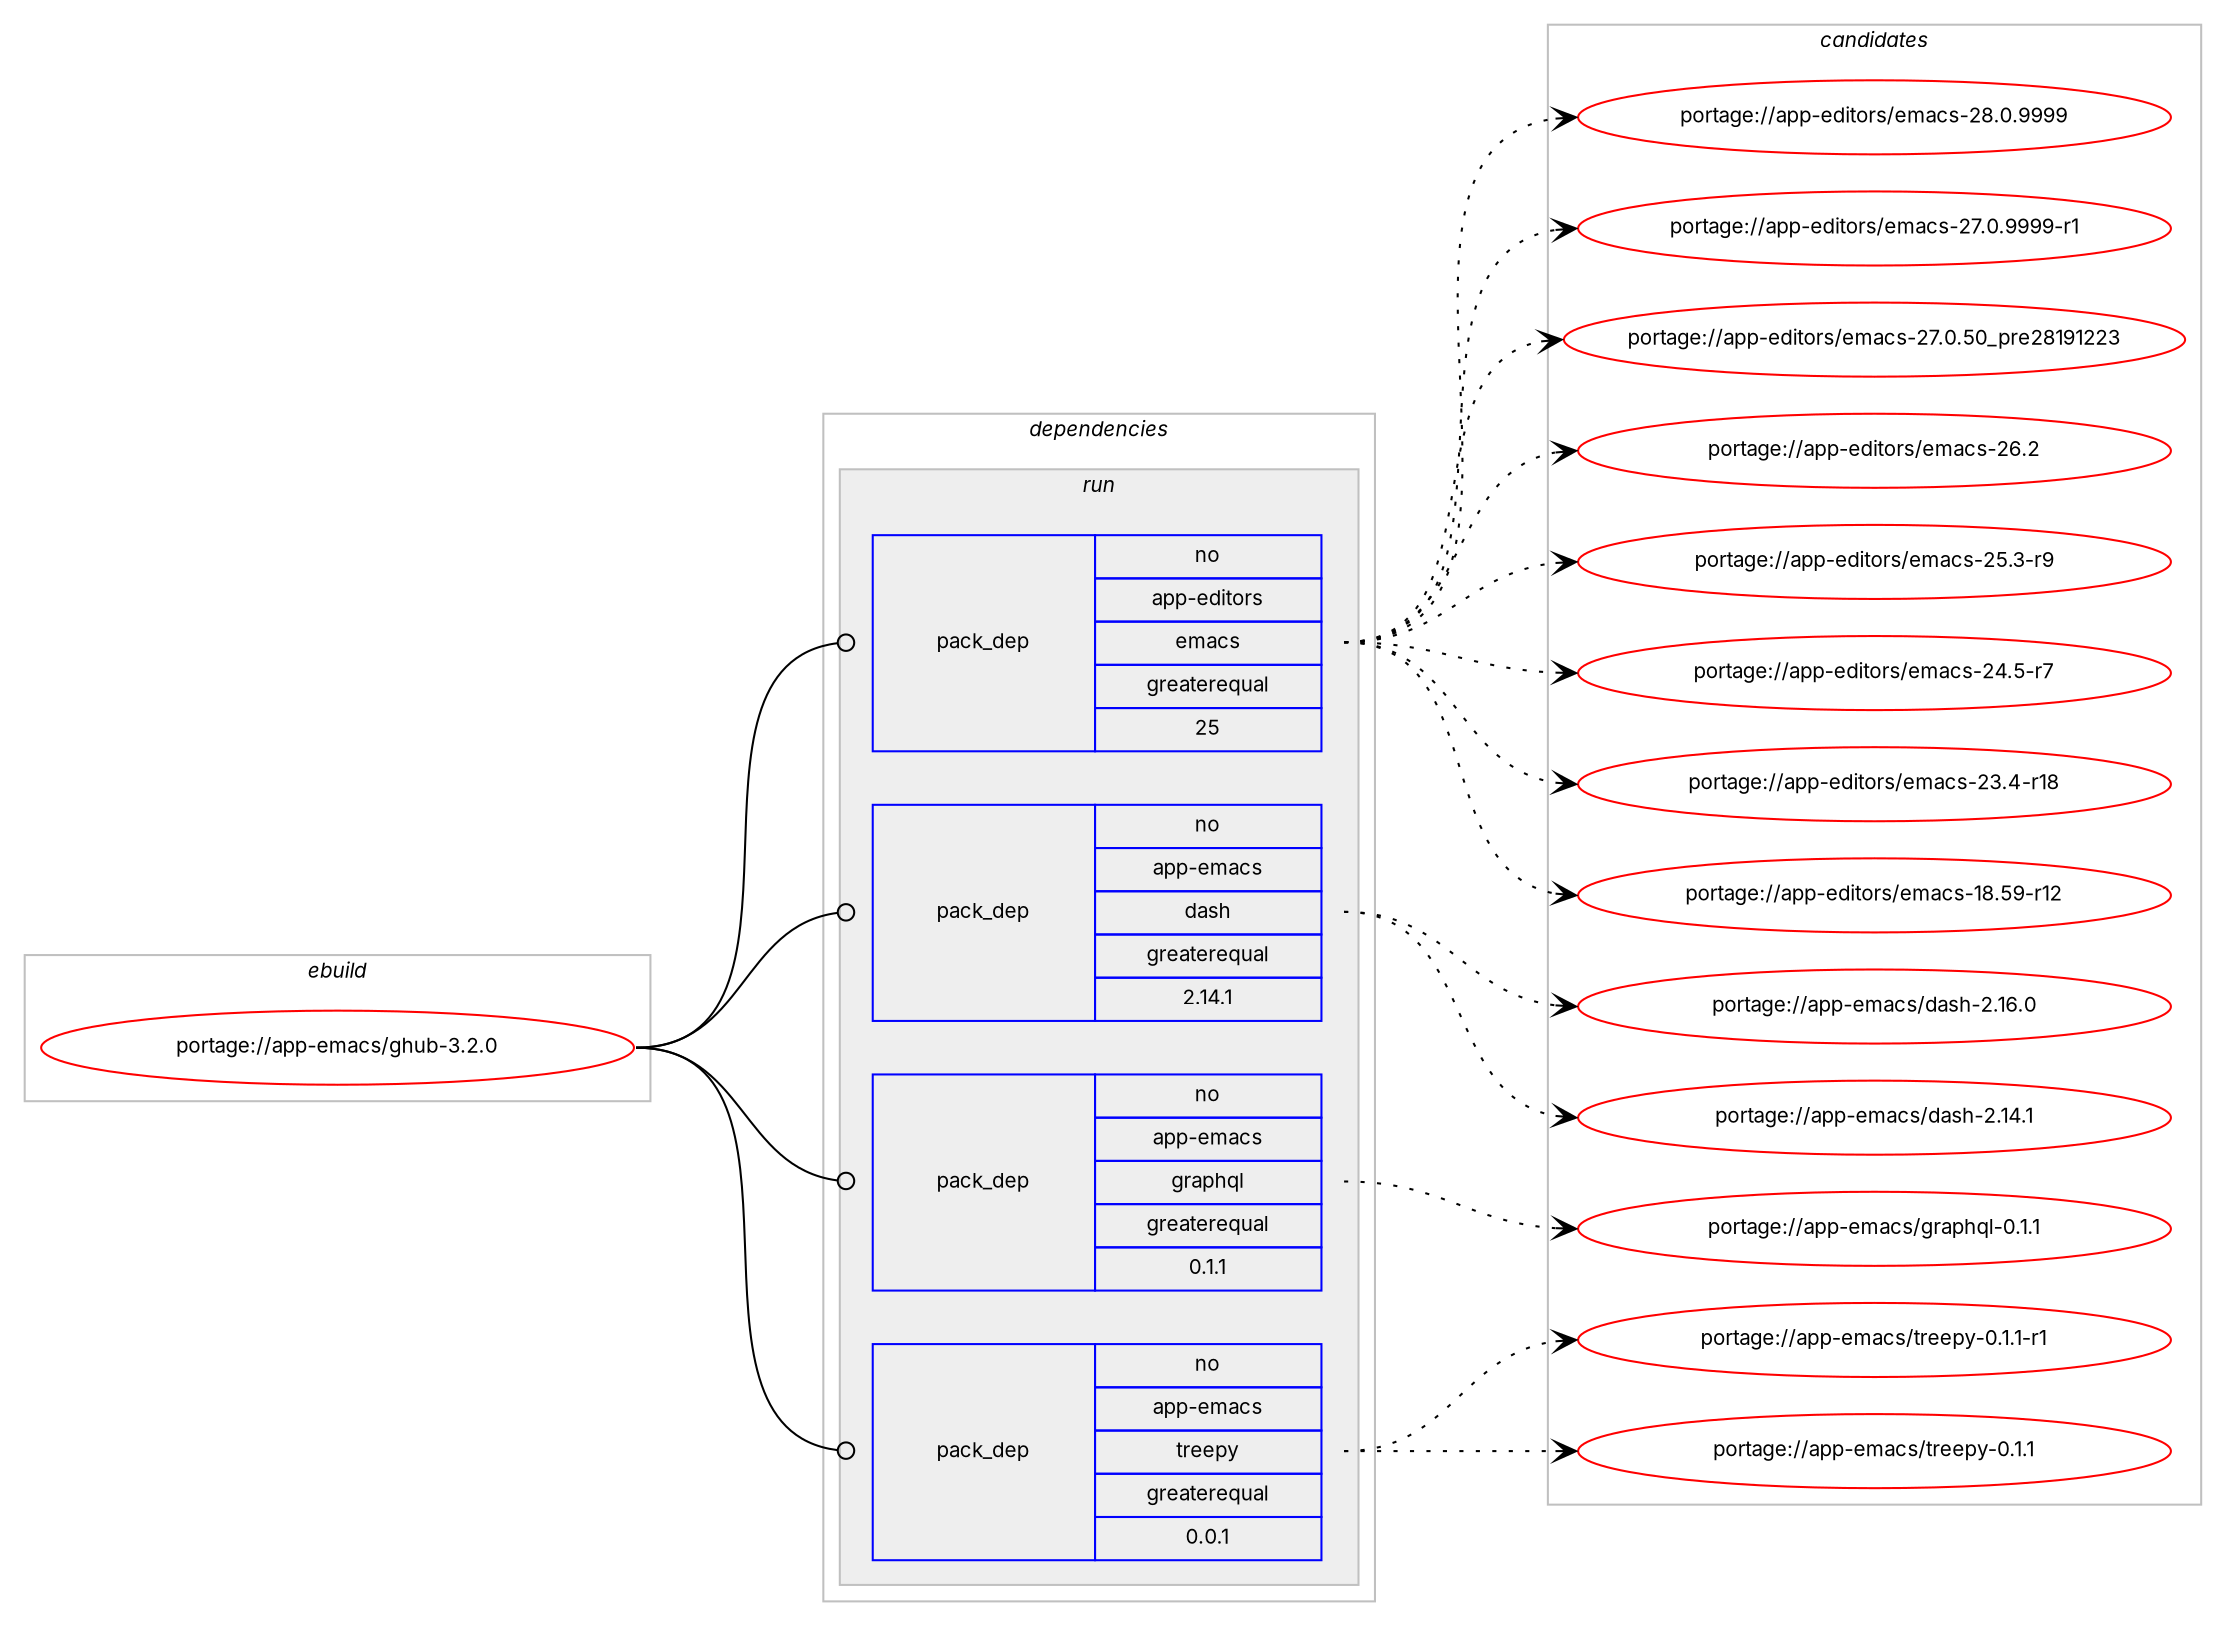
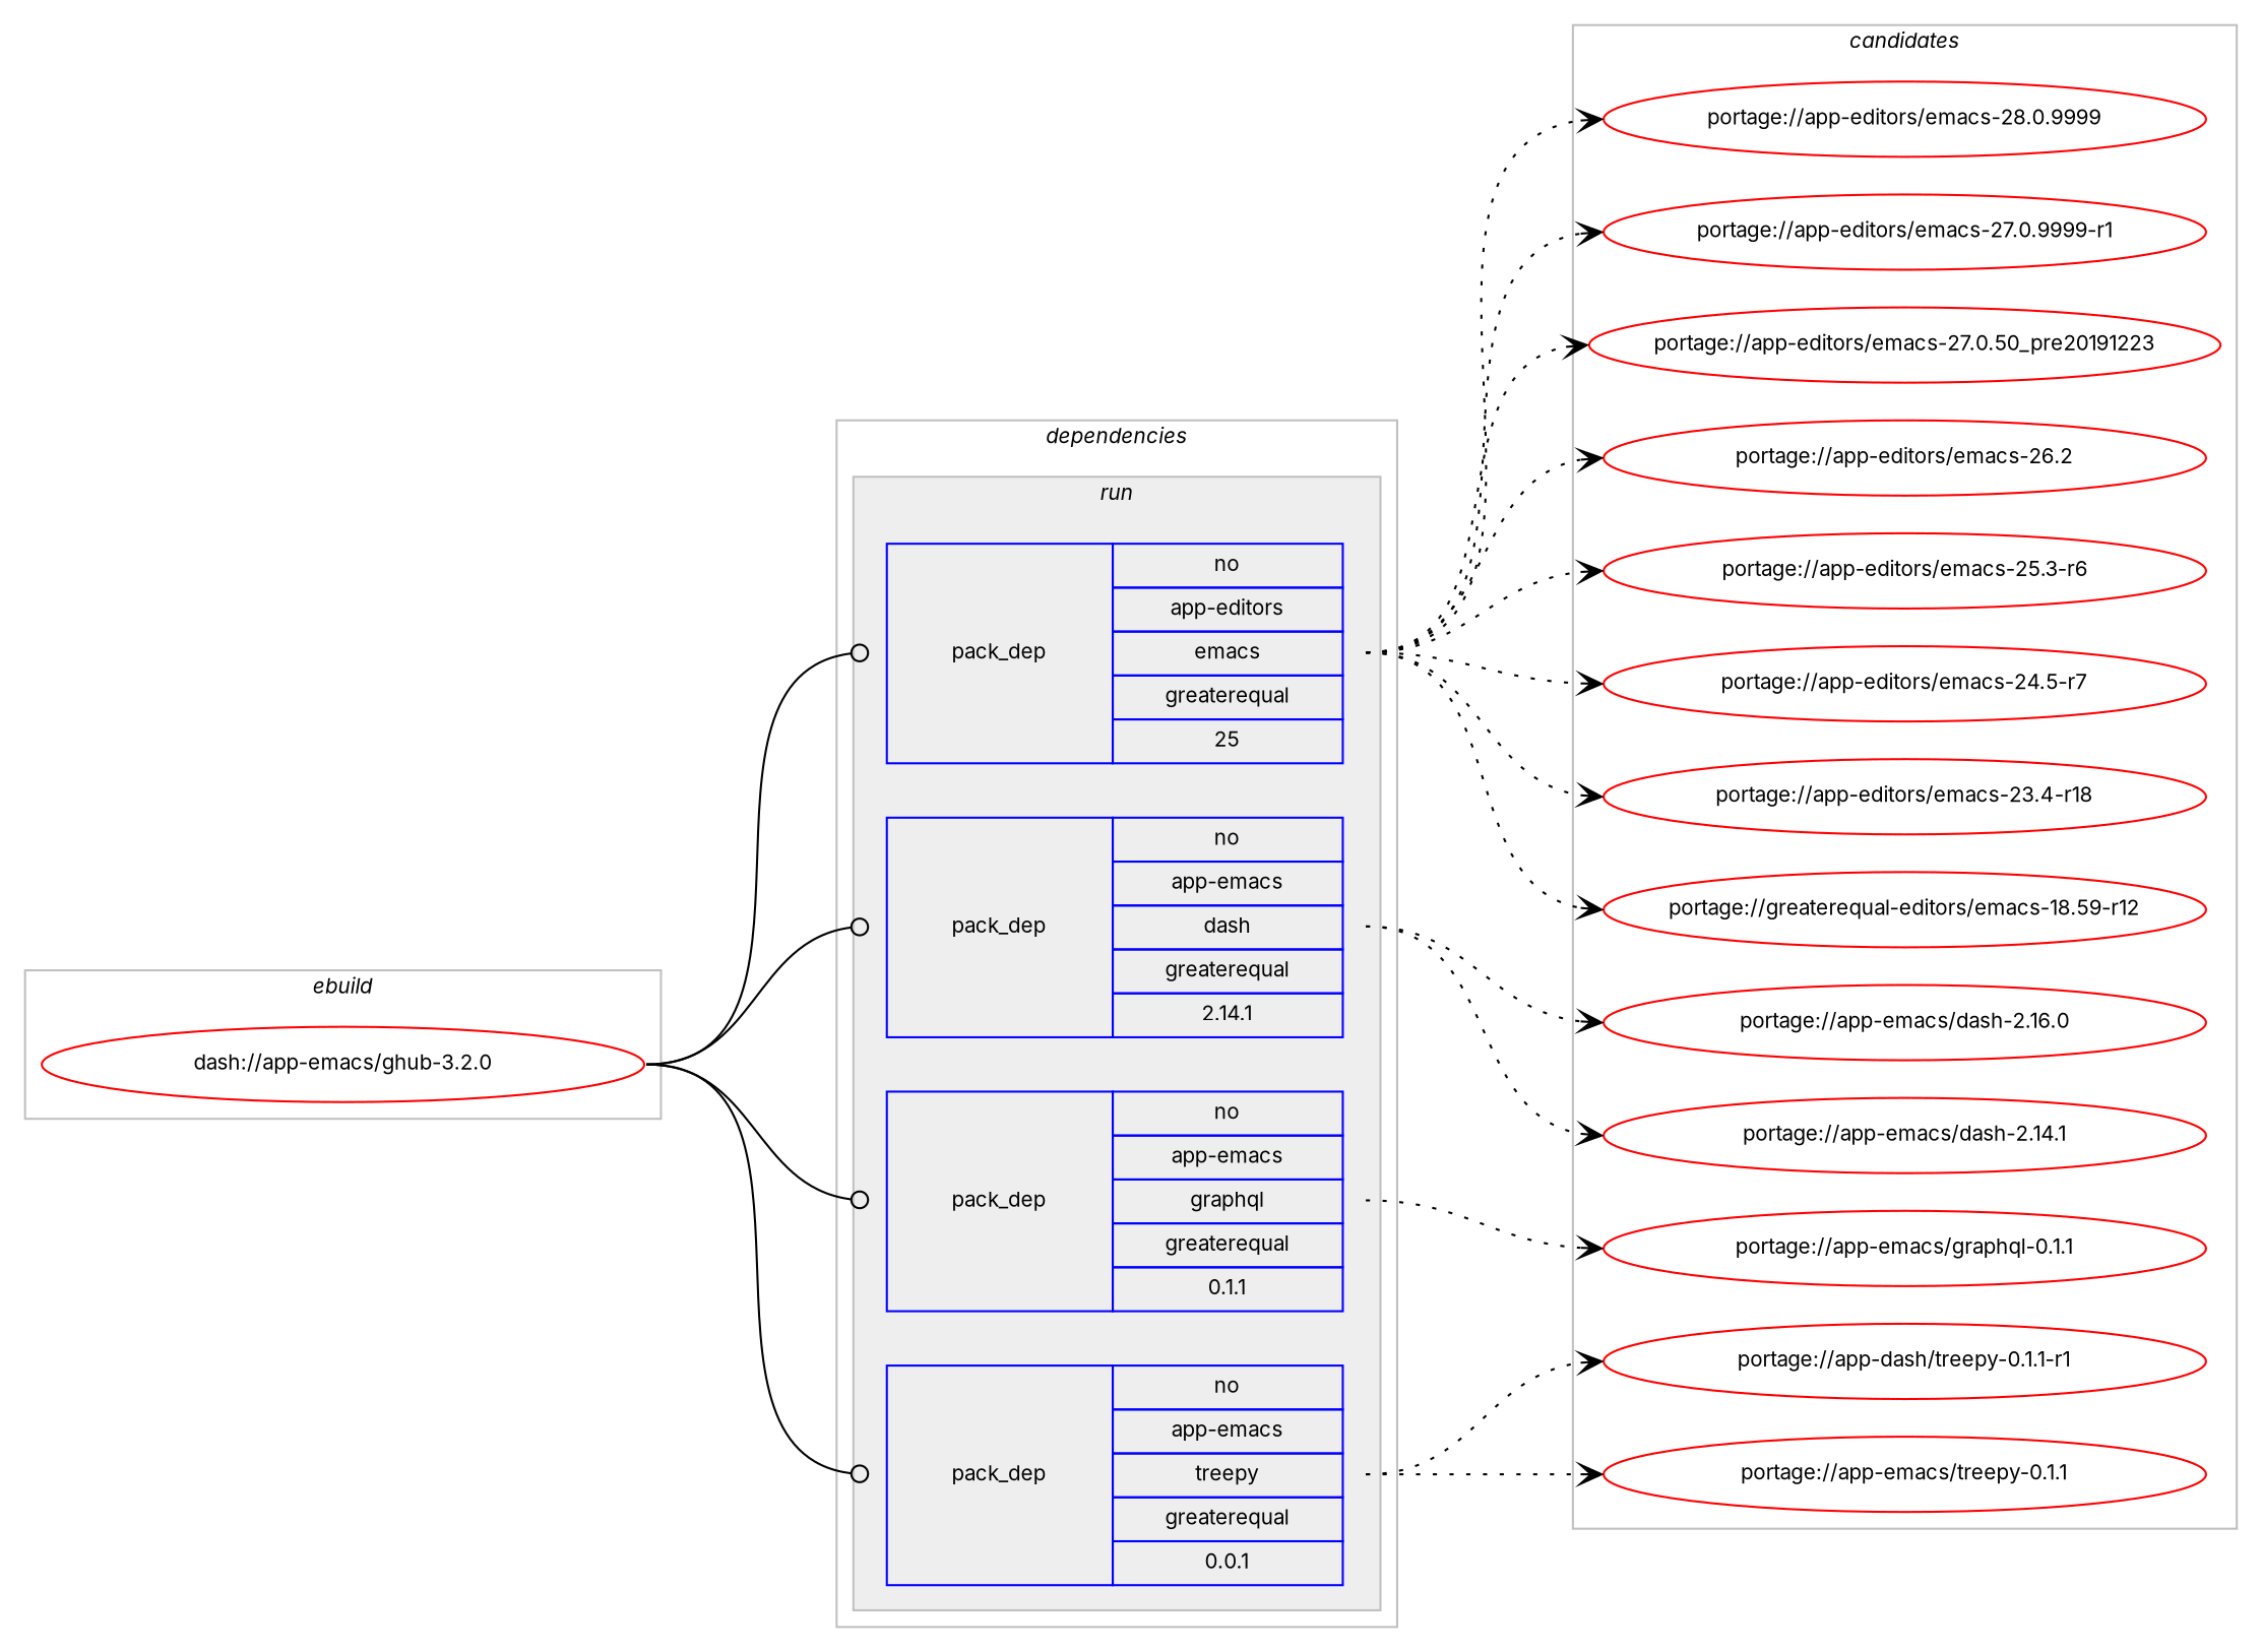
  digraph {
    compound=true
    concentrate=true
    fontname=Inter
    fontsize=10
    newrank=true
    rankdir=LR
    ranksep=1.5
    node [color=red fontname=Inter fontsize=10]
    edge [arrowhead=vee fontname=Inter headport=w style=dotted tailport=e weight=100]
-   n1 [label="portage://app-emacs/ghub-3.2.0" width=4]
+   n1 [label="dash://app-emacs/ghub-3.2.0" width=4]
    n2 [color=blue label=<<TABLE BORDER="0" CELLBORDER="1" CELLSPACING="0" CELLPADDING="4" WIDTH="220"><TR><TD ROWSPAN="6" CELLPADDING="30">pack_dep</TD></TR><TR><TD WIDTH="110">no</TD></TR><TR><TD>app-editors</TD></TR><TR><TD>emacs</TD></TR><TR><TD>greaterequal</TD></TR><TR><TD>25</TD></TR></TABLE>> shape=none]
    n3 [color=blue label=<<TABLE BORDER="0" CELLBORDER="1" CELLSPACING="0" CELLPADDING="4" WIDTH="220"><TR><TD ROWSPAN="6" CELLPADDING="30">pack_dep</TD></TR><TR><TD WIDTH="110">no</TD></TR><TR><TD>app-emacs</TD></TR><TR><TD>dash</TD></TR><TR><TD>greaterequal</TD></TR><TR><TD>2.14.1</TD></TR></TABLE>> shape=none]
    n4 [color=blue label=<<TABLE BORDER="0" CELLBORDER="1" CELLSPACING="0" CELLPADDING="4" WIDTH="220"><TR><TD ROWSPAN="6" CELLPADDING="30">pack_dep</TD></TR><TR><TD WIDTH="110">no</TD></TR><TR><TD>app-emacs</TD></TR><TR><TD>graphql</TD></TR><TR><TD>greaterequal</TD></TR><TR><TD>0.1.1</TD></TR></TABLE>> shape=none]
    n5 [color=blue label=<<TABLE BORDER="0" CELLBORDER="1" CELLSPACING="0" CELLPADDING="4" WIDTH="220"><TR><TD ROWSPAN="6" CELLPADDING="30">pack_dep</TD></TR><TR><TD WIDTH="110">no</TD></TR><TR><TD>app-emacs</TD></TR><TR><TD>treepy</TD></TR><TR><TD>greaterequal</TD></TR><TR><TD>0.0.1</TD></TR></TABLE>> shape=none]
    n6 [label="portage://app-editors/emacs-28.0.9999" width=4]
    n7 [label="portage://app-editors/emacs-27.0.9999-r1" width=4]
-   n8 [label="portage://app-editors/emacs-27.0.50_pre28191223" width=4]
+   n8 [label="portage://app-editors/emacs-27.0.50_pre20191223" width=4]
    n9 [label="portage://app-editors/emacs-26.2" width=4]
-   n10 [label="portage://app-editors/emacs-25.3-r9" width=4]
+   n10 [label="portage://app-editors/emacs-25.3-r6" width=4]
    n11 [label="portage://app-editors/emacs-24.5-r7" width=4]
    n12 [label="portage://app-editors/emacs-23.4-r18" width=4]
-   n13 [label="portage://app-editors/emacs-18.59-r12" width=4]
+   n13 [label="portage://greaterequal-editors/emacs-18.59-r12" width=4]
    n14 [label="portage://app-emacs/dash-2.16.0" width=4]
    n15 [label="portage://app-emacs/dash-2.14.1" width=4]
    n16 [label="portage://app-emacs/graphql-0.1.1" width=4]
-   n17 [label="portage://app-emacs/treepy-0.1.1-r1" width=4]
+   n17 [label="portage://app-dash/treepy-0.1.1-r1" width=4]
    n18 [label="portage://app-emacs/treepy-0.1.1" width=4]
    subgraph cluster_1 {
      color=gray
      label=<<i>ebuild</i>>
      n1
    }
    subgraph cluster_2 {
      color=gray
      label=<<i>dependencies</i>>
      subgraph cluster_3 {
        color=gray
        fillcolor="#eeeeee"
        label=<<i>compile</i>>
        style=filled
      }
      subgraph cluster_4 {
        color=gray
        fillcolor="#eeeeee"
        label=<<i>compile and run</i>>
        style=filled
      }
      subgraph cluster_5 {
        color=gray
        fillcolor="#eeeeee"
        label=<<i>run</i>>
        style=filled
        subgraph sub_6 {
          color=gray
          fillcolor="#eeeeee"
          label=<<i>run</i>>
          style=filled
          n2
        }
        subgraph sub_7 {
          color=gray
          fillcolor="#eeeeee"
          label=<<i>run</i>>
          style=filled
          n3
        }
        subgraph sub_8 {
          color=gray
          fillcolor="#eeeeee"
          label=<<i>run</i>>
          style=filled
          n4
        }
        subgraph sub_9 {
          color=gray
          fillcolor="#eeeeee"
          label=<<i>run</i>>
          style=filled
          n5
        }
      }
    }
    subgraph cluster_10 {
      color=gray
      label=<<i>candidates</i>>
      rank=same
      subgraph sub_11 {
        color=black
        label=<<i>candidates</i>>
        nodesep=1
        rank=same
        n6
        n7
        n8
        n9
        n10
        n11
        n12
        n13
      }
      subgraph sub_12 {
        color=black
        label=<<i>candidates</i>>
        nodesep=1
        rank=same
        n14
        n15
      }
      subgraph sub_13 {
        color=black
        label=<<i>candidates</i>>
        nodesep=1
        rank=same
        n16
      }
      subgraph sub_14 {
        color=black
        label=<<i>candidates</i>>
        nodesep=1
        rank=same
        n17
        n18
      }
    }
    n1 -> n2 [arrowhead=odot style=solid weight=20]
    n1 -> n3 [arrowhead=odot style=solid weight=20]
    n1 -> n4 [arrowhead=odot style=solid weight=20]
    n1 -> n5 [arrowhead=odot style=solid weight=20]
    n2 -> n6
    n2 -> n7
    n2 -> n8
    n2 -> n9
    n2 -> n10
    n2 -> n11
    n2 -> n12
    n2 -> n13
    n3 -> n14
    n3 -> n15
    n4 -> n16
    n5 -> n17
    n5 -> n18
  }
